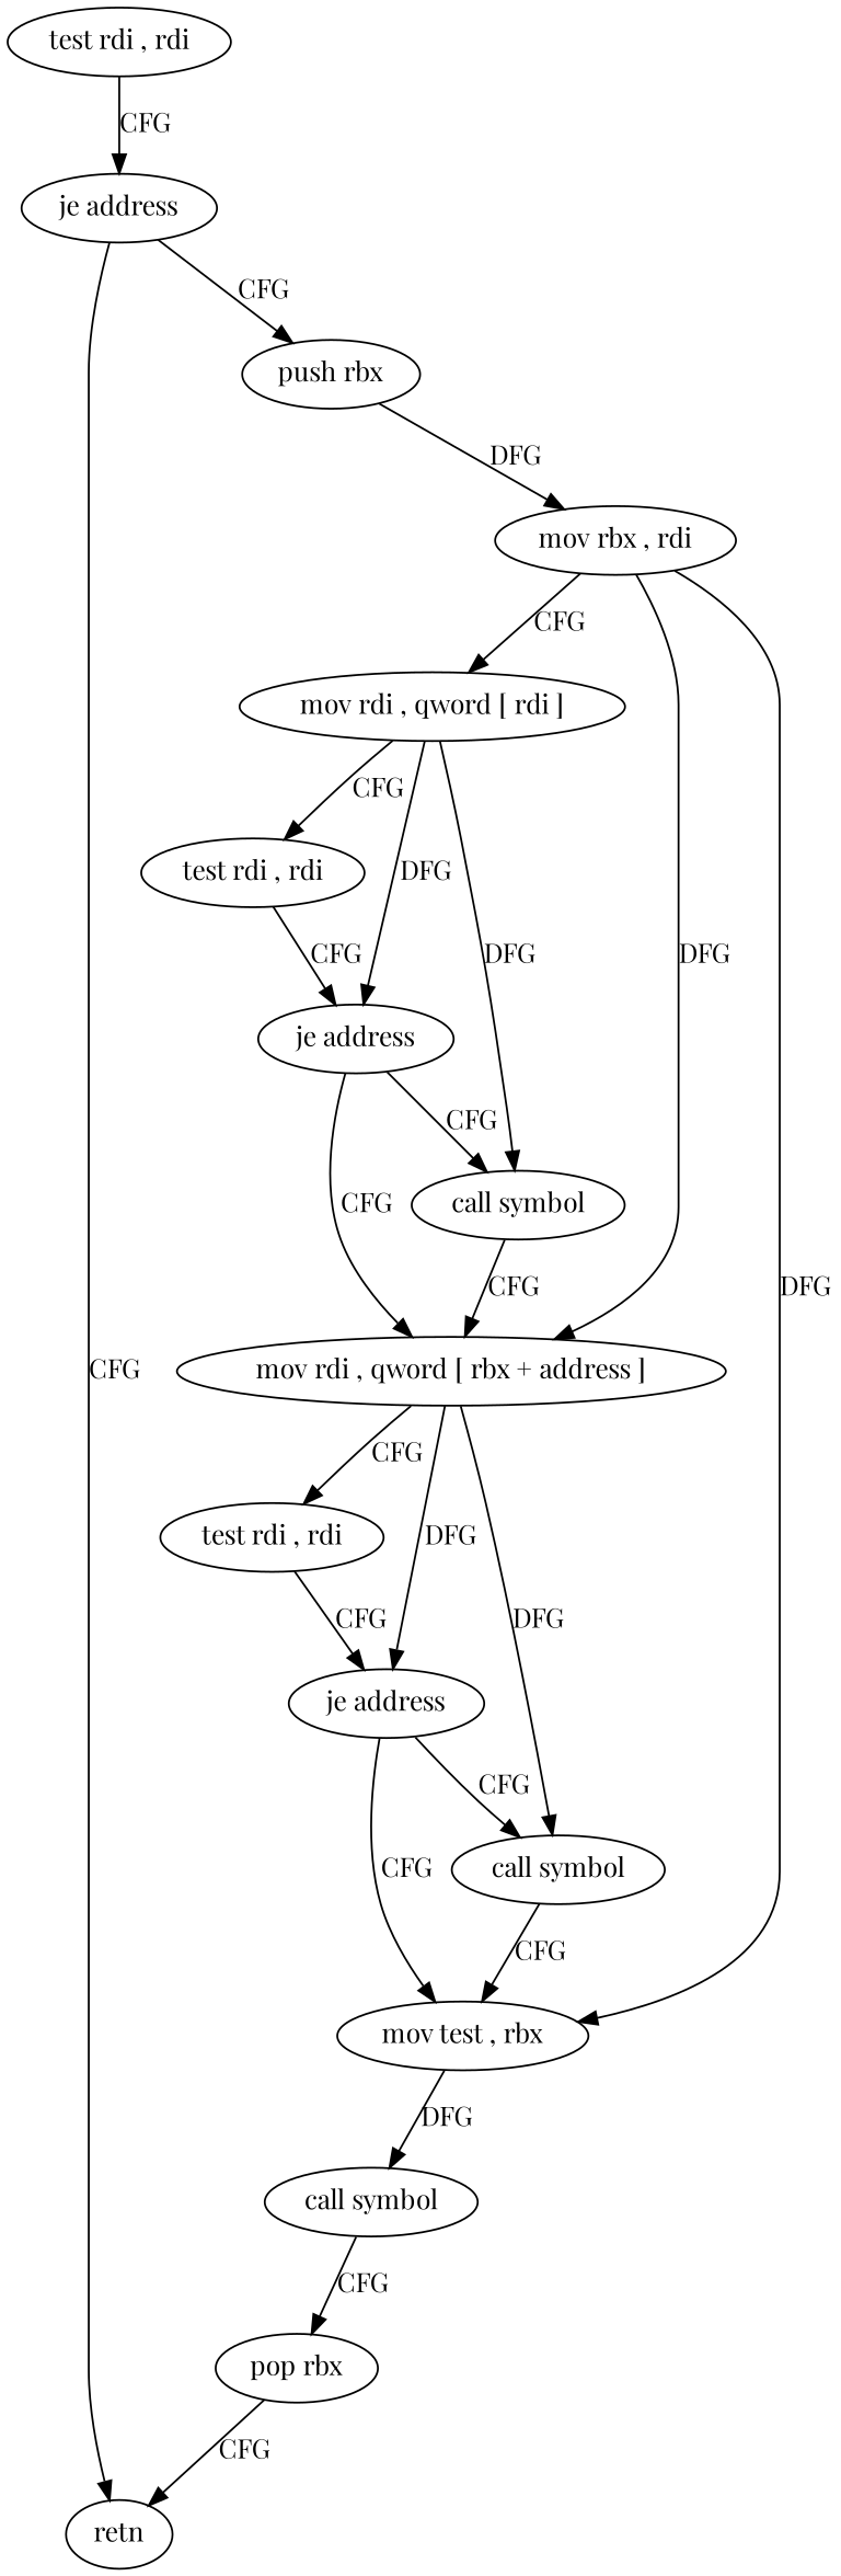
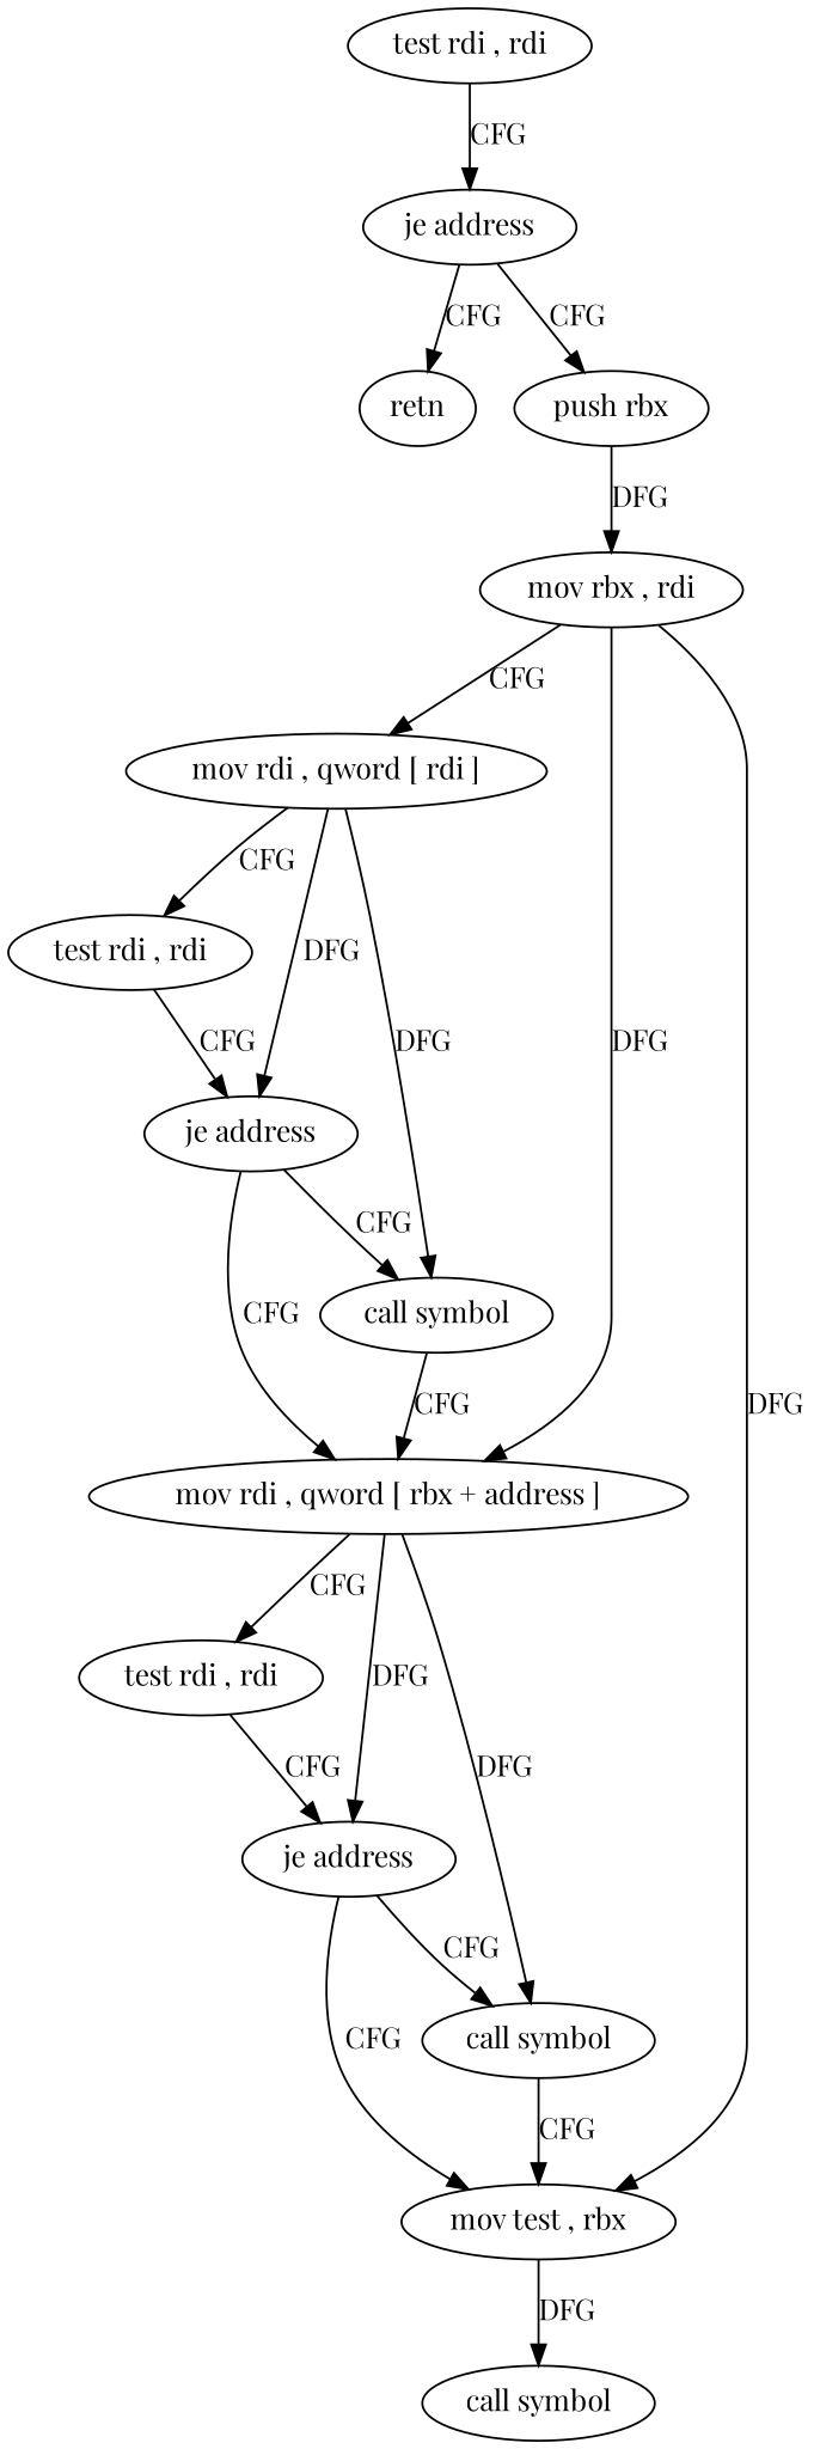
  digraph {
    fontname="Playfair Display"
    node [fontname="Playfair Display"]
    edge [fontname="Playfair Display"]
    n1 [label="test rdi , rdi"]
    n2 [label="je address"]
    n3 [label=retn]
    n4 [label="push rbx"]
    n5 [label="mov rbx , rdi"]
    n6 [label="mov rdi , qword [ rdi ]"]
    n7 [label="mov rdi , qword [ rbx + address ]"]
    n8 [label="mov test , rbx"]
    n9 [label="test rdi , rdi"]
    n10 [label="je address"]
    n11 [label="call symbol"]
    n12 [label="test rdi , rdi"]
    n13 [label="je address"]
    n14 [label="call symbol"]
    n15 [label="call symbol"]
-   n16 [label="pop rbx"]
    n1 -> n2 [label=CFG]
    n2 -> n3 [label=CFG]
    n2 -> n4 [label=CFG]
    n4 -> n5 [label=DFG]
    n5 -> n6 [label=CFG]
    n5 -> n7 [label=DFG]
    n5 -> n8 [label=DFG]
    n6 -> n9 [label=CFG]
    n6 -> n10 [label=DFG]
    n6 -> n11 [label=DFG]
    n7 -> n12 [label=CFG]
    n7 -> n13 [label=DFG]
    n7 -> n14 [label=DFG]
    n8 -> n15 [label=DFG]
    n9 -> n10 [label=CFG]
    n10 -> n7 [label=CFG]
    n10 -> n11 [label=CFG]
    n11 -> n7 [label=CFG]
    n12 -> n13 [label=CFG]
    n13 -> n8 [label=CFG]
    n13 -> n14 [label=CFG]
    n14 -> n8 [label=CFG]
-   n15 -> n16 [label=CFG]
-   n16 -> n3 [label=CFG]
  }
